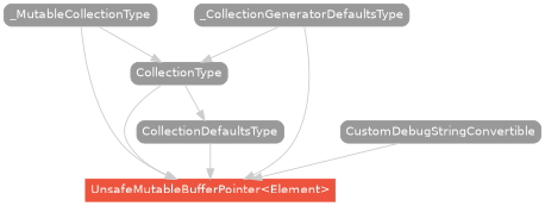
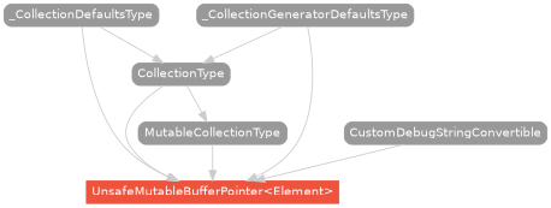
  strict digraph {
    node [color="#999999" fillcolor="#999999" fontcolor=white fontname=Helvetica fontsize=12 margin="0.07,0.05" shape=box style="filled,rounded"]
    edge [color="#cccccc"]
    "UnsafeMutableBufferPointer<Element>" [color="#ee543d" fillcolor="#ee543d" height=0.3 style=filled]
    CollectionType [height=0.3]
-   MutableCollectionType [height=0.3 label=CollectionDefaultsType]
+   MutableCollectionType [height=0.3]
    CustomDebugStringConvertible [height=0.3]
-   _CollectionDefaultsType [height=0.3 label=_MutableCollectionType]
+   _CollectionDefaultsType [height=0.3]
    _CollectionGeneratorDefaultsType [height=0.3]
    subgraph sub_1 {
      rank=max
      "UnsafeMutableBufferPointer<Element>"
    }
    CollectionType -> "UnsafeMutableBufferPointer<Element>"
    CollectionType -> MutableCollectionType
    MutableCollectionType -> "UnsafeMutableBufferPointer<Element>"
    CustomDebugStringConvertible -> "UnsafeMutableBufferPointer<Element>"
    _CollectionDefaultsType -> "UnsafeMutableBufferPointer<Element>"
    _CollectionDefaultsType -> CollectionType
    _CollectionGeneratorDefaultsType -> "UnsafeMutableBufferPointer<Element>"
    _CollectionGeneratorDefaultsType -> CollectionType
  }
